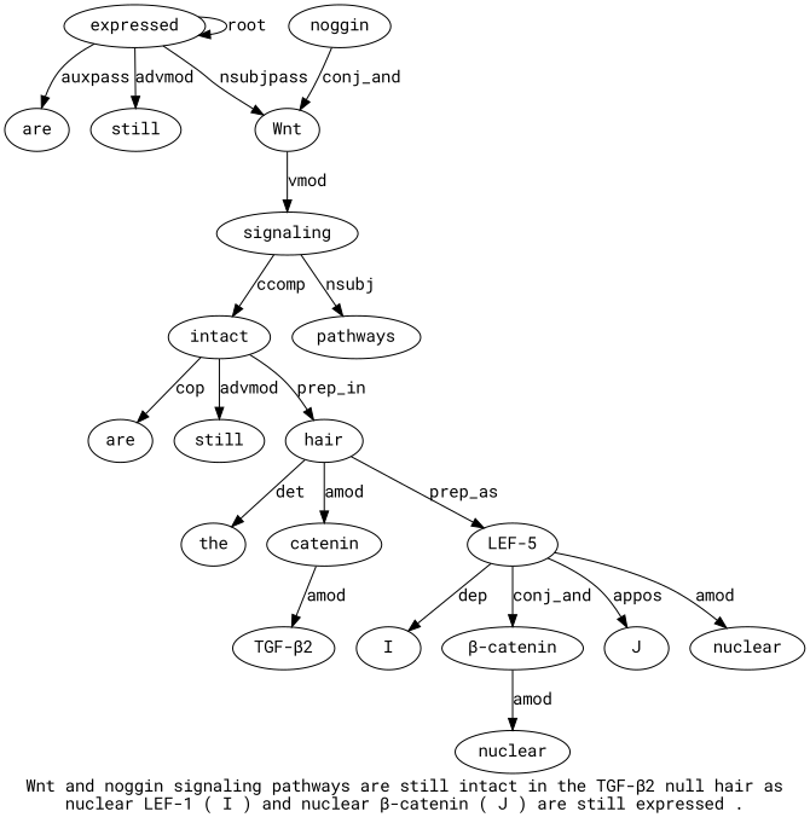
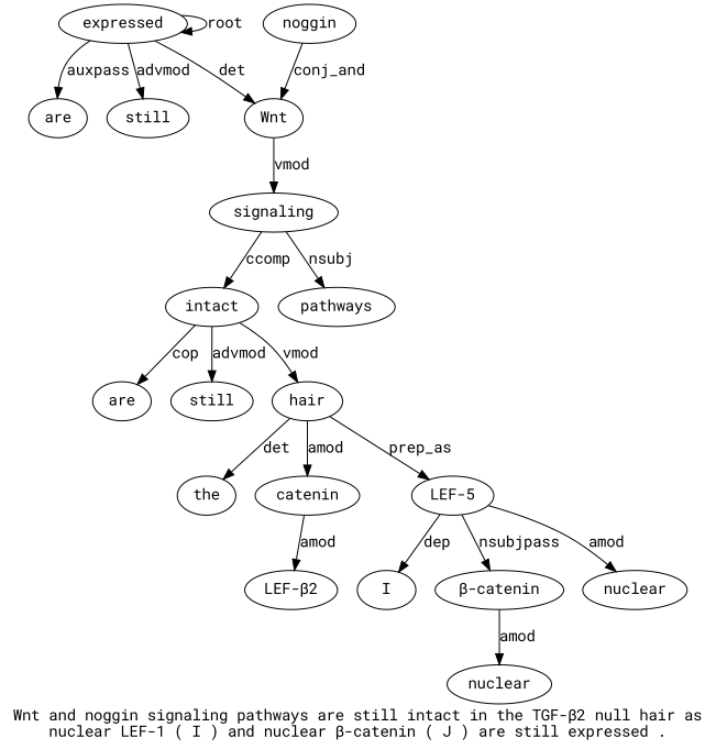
  digraph {
    fontname="Roboto Mono"
    label="Wnt and noggin signaling pathways are still intact in the TGF-β2 null hair as\nnuclear LEF-1 ( I ) and nuclear β-catenin ( J ) are still expressed ."
    node [fillcolor=white fontname="Roboto Mono" style=filled]
    edge [fontname="Roboto Mono"]
    n1 [label=expressed]
    n2 [label=Wnt]
    n3 [label=are]
    n4 [label=still]
    n5 [label=signaling]
    n6 [label=noggin]
    n7 [label=intact]
    n8 [label=pathways]
    n9 [label=are]
    n10 [label=still]
    n11 [label=hair]
    n12 [label=the]
    n13 [label=catenin]
    n14 [label="LEF-5"]
-   n15 [label="TGF-β2"]
+   n15 [label="LEF-β2"]
    n16 [label=nuclear]
    n17 [label=I]
    n18 [label="β-catenin"]
-   n19 [label=J]
    n20 [label=nuclear]
    n1 -> n1 [label=root]
-   n1 -> n2 [label=nsubjpass]
+   n1 -> n2 [label=det]
    n1 -> n3 [label=auxpass]
    n1 -> n4 [label=advmod]
    n2 -> n5 [label=vmod]
    n5 -> n7 [label=ccomp]
    n5 -> n8 [label=nsubj]
    n6 -> n2 [label=conj_and]
    n7 -> n9 [label=cop]
    n7 -> n10 [label=advmod]
-   n7 -> n11 [label=prep_in]
+   n7 -> n11 [label=vmod]
    n11 -> n12 [label=det]
    n11 -> n13 [label=amod]
    n11 -> n14 [label=prep_as]
    n13 -> n15 [label=amod]
    n14 -> n16 [label=amod]
    n14 -> n17 [label=dep]
-   n14 -> n18 [label=conj_and]
-   n14 -> n19 [label=appos]
+   n14 -> n18 [label=nsubjpass]
    n18 -> n20 [label=amod]
  }
